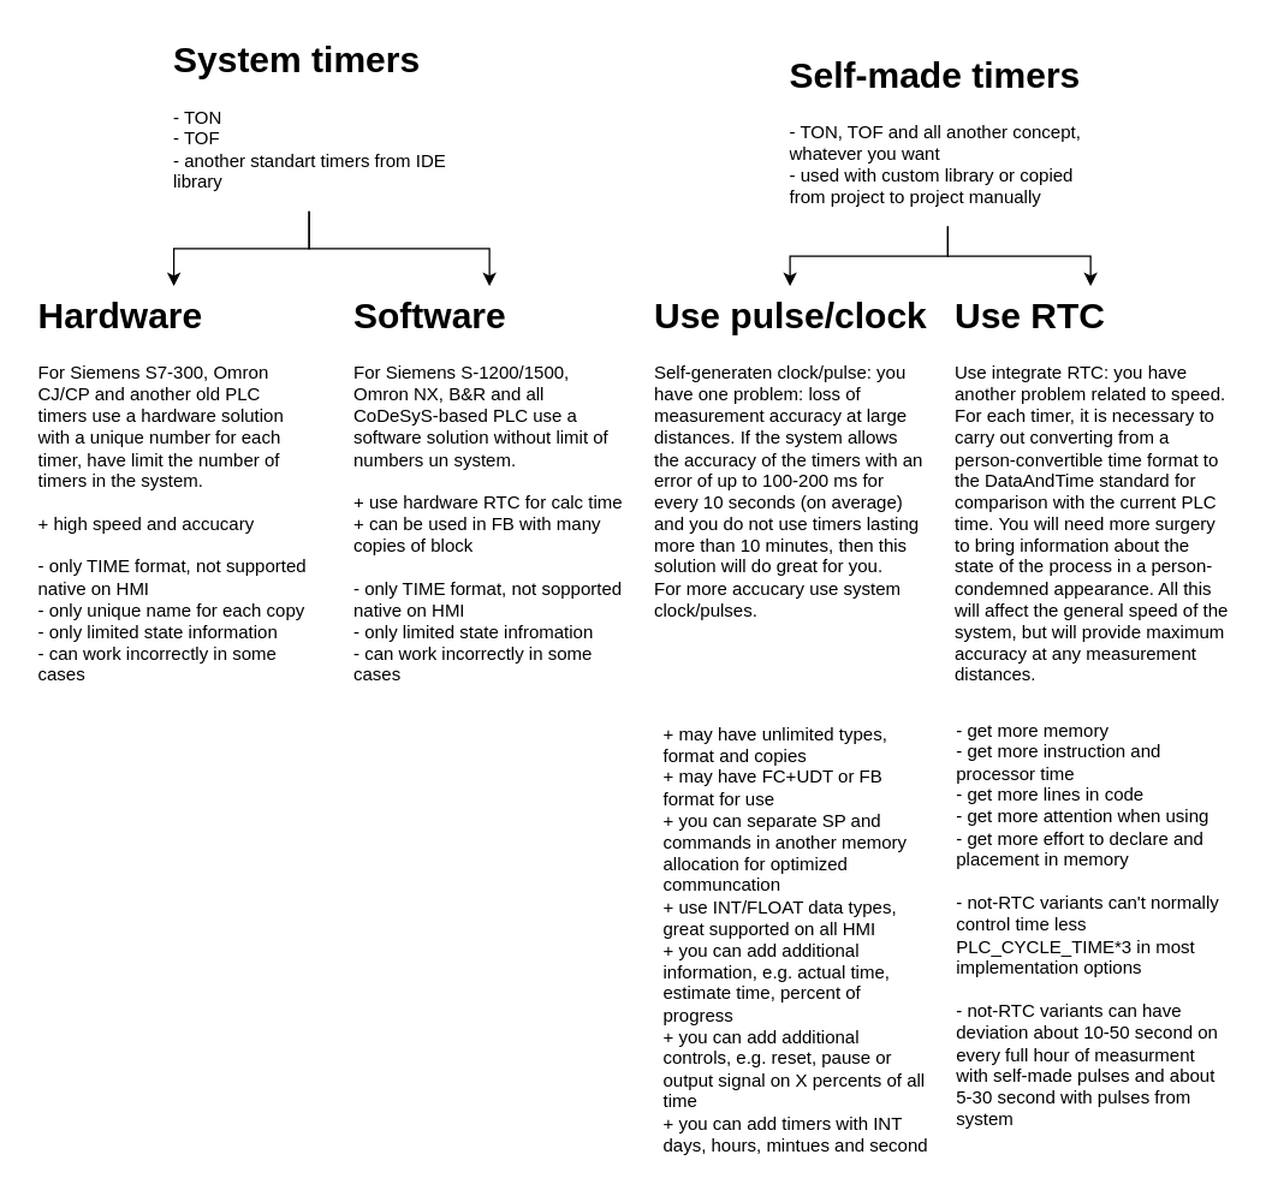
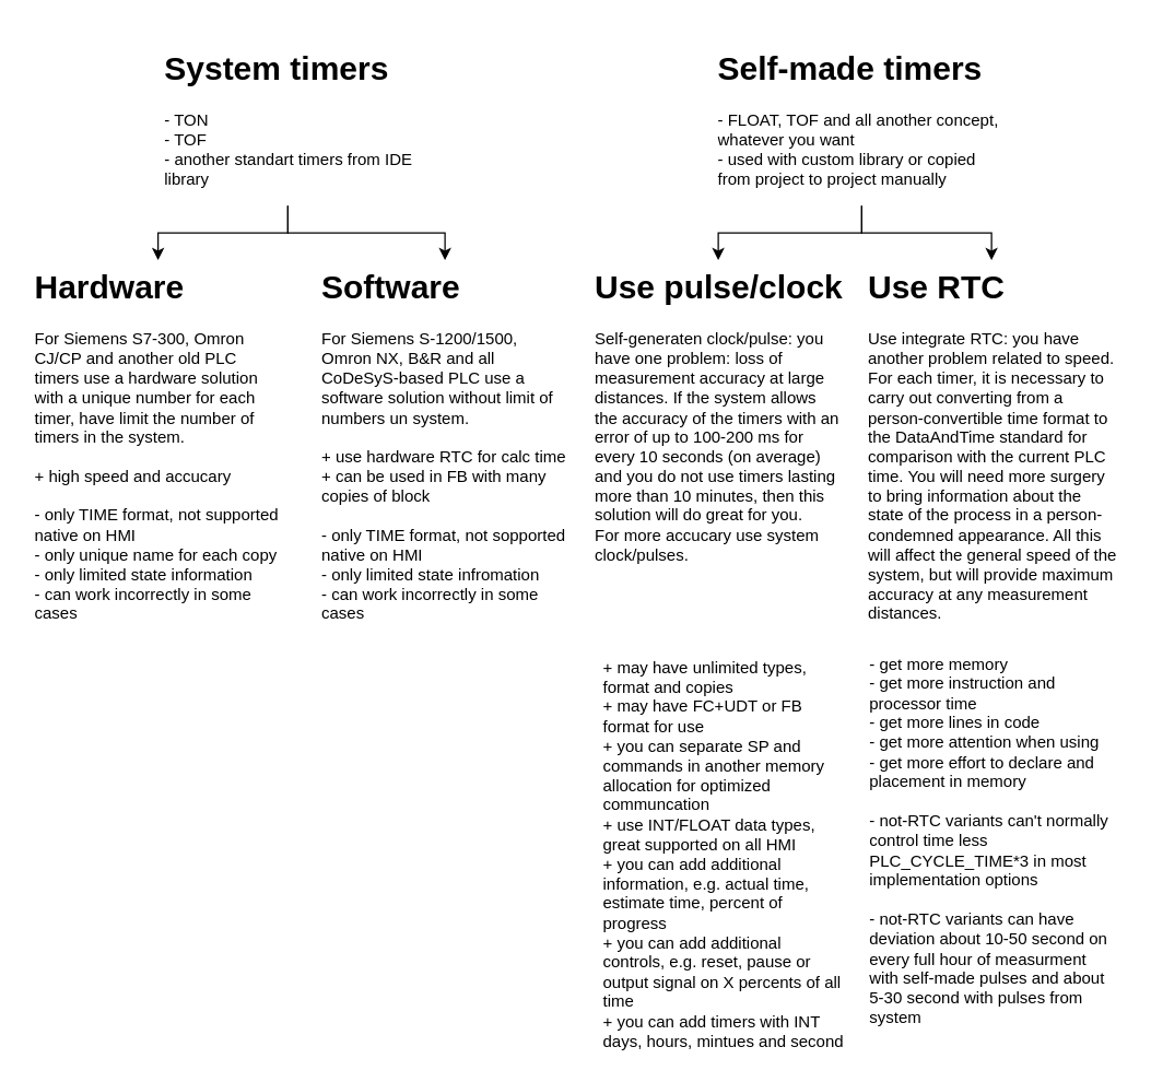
  <mxCell id="0" />
  <mxCell id="1" parent="0" />
  <mxCell id="2" style="edgeStyle=orthogonalEdgeStyle;rounded=0;orthogonalLoop=1;jettySize=auto;html=1;" edge="1" parent="1" source="4" target="5"><mxGeometry relative="1" as="geometry" /></mxCell>
  <mxCell id="3" style="edgeStyle=orthogonalEdgeStyle;rounded=0;orthogonalLoop=1;jettySize=auto;html=1;entryX=0.5;entryY=0;entryDx=0;entryDy=0;" edge="1" parent="1" source="4" target="6"><mxGeometry relative="1" as="geometry" /></mxCell>
- <mxCell id="4" value="&lt;h1&gt;System timers&lt;/h1&gt;&lt;div&gt;- TON&lt;br&gt;- TOF&lt;/div&gt;&lt;div&gt;- another standart timers from IDE library&lt;/div&gt;" style="text;html=1;strokeColor=none;fillColor=none;spacing=5;spacingTop=-20;whiteSpace=wrap;overflow=hidden;rounded=0;" vertex="1" parent="1"><mxGeometry x="110" y="20" width="190" height="120" as="geometry" /></mxCell>
+ <mxCell id="4" value="&lt;h1&gt;System timers&lt;/h1&gt;&lt;div&gt;- TON&lt;br&gt;- TOF&lt;/div&gt;&lt;div&gt;- another standart timers from IDE library&lt;/div&gt;" style="text;html=1;strokeColor=none;fillColor=none;spacing=5;spacingTop=-20;whiteSpace=wrap;overflow=hidden;rounded=0;" vertex="1" parent="1"><mxGeometry x="115" y="30" width="190" height="120" as="geometry" /></mxCell>
  <mxCell id="5" value="&lt;h1&gt;Hardware&lt;/h1&gt;&lt;div&gt;For Siemens S7-300, Omron CJ/CP and another old PLC timers use a hardware solution with a unique number for each timer, have limit the number of timers in the system.&lt;/div&gt;&lt;div&gt;&lt;br&gt;&lt;/div&gt;&lt;div&gt;+ high speed and accucary&lt;/div&gt;&lt;div&gt;&lt;br&gt;&lt;/div&gt;&lt;div&gt;- only TIME format, not supported native on HMI&lt;/div&gt;&lt;div&gt;- only unique name for each copy&lt;br&gt;- only limited state information&lt;br&gt;-&amp;nbsp;can work incorrectly in some cases&lt;/div&gt;" style="text;html=1;strokeColor=none;fillColor=none;spacing=5;spacingTop=-20;whiteSpace=wrap;overflow=hidden;rounded=0;" vertex="1" parent="1"><mxGeometry x="20" y="190" width="190" height="280" as="geometry" /></mxCell>
  <mxCell id="6" value="&lt;h1&gt;Software&lt;/h1&gt;&lt;div&gt;For Siemens S-1200/1500, Omron NX, B&amp;amp;R and all CoDeSyS-based PLC use a software solution without limit of numbers un system.&lt;/div&gt;&lt;div&gt;&lt;br&gt;&lt;/div&gt;&lt;div&gt;+ use hardware RTC for calc time&lt;/div&gt;&lt;div&gt;+ can be used in FB with many copies of block&lt;/div&gt;&lt;div&gt;&lt;br&gt;&lt;/div&gt;&lt;div&gt;- only TIME format, not sopported native on HMI&lt;/div&gt;&lt;div&gt;- only limited state infromation&lt;/div&gt;&lt;div&gt;- can work incorrectly in some cases&lt;/div&gt;" style="text;html=1;strokeColor=none;fillColor=none;spacing=5;spacingTop=-20;whiteSpace=wrap;overflow=hidden;rounded=0;" vertex="1" parent="1"><mxGeometry x="230" y="190" width="190" height="280" as="geometry" /></mxCell>
  <mxCell id="7" style="edgeStyle=orthogonalEdgeStyle;rounded=0;orthogonalLoop=1;jettySize=auto;html=1;entryX=0.5;entryY=0;entryDx=0;entryDy=0;" edge="1" parent="1" source="9" target="10"><mxGeometry relative="1" as="geometry" /></mxCell>
  <mxCell id="8" style="edgeStyle=orthogonalEdgeStyle;rounded=0;orthogonalLoop=1;jettySize=auto;html=1;entryX=0.5;entryY=0;entryDx=0;entryDy=0;" edge="1" parent="1" source="9" target="12"><mxGeometry relative="1" as="geometry" /></mxCell>
- <mxCell id="9" value="&lt;h1&gt;Self-made timers&lt;/h1&gt;&lt;div&gt;- TON, TOF and all another concept, whatever you want&lt;/div&gt;&lt;div&gt;- used with custom library or copied from project to project manually&lt;/div&gt;" style="text;html=1;strokeColor=none;fillColor=none;spacing=5;spacingTop=-20;whiteSpace=wrap;overflow=hidden;rounded=0;" vertex="1" parent="1"><mxGeometry x="520" y="30" width="220" height="120" as="geometry" /></mxCell>
+ <mxCell id="9" value="&lt;h1&gt;Self-made timers&lt;/h1&gt;&lt;div&gt;- FLOAT, TOF and all another concept, whatever you want&lt;/div&gt;&lt;div&gt;- used with custom library or copied from project to project manually&lt;/div&gt;" style="text;html=1;strokeColor=none;fillColor=none;spacing=5;spacingTop=-20;whiteSpace=wrap;overflow=hidden;rounded=0;" vertex="1" parent="1"><mxGeometry x="520" y="30" width="220" height="120" as="geometry" /></mxCell>
  <mxCell id="10" value="&lt;h1&gt;Use pulse/clock&lt;/h1&gt;&lt;div&gt;Self-generaten clock/pulse: you have one problem: loss of measurement accuracy at large distances. If the system allows the accuracy of the timers with an error of up to 100-200 ms for every 10 seconds (on average) and you do not use timers lasting more than 10 minutes, then this solution will do great for you.&lt;/div&gt;&lt;div&gt;For more accucary use system clock/pulses.&lt;/div&gt;&lt;div&gt;&lt;br&gt;&lt;/div&gt;&lt;div&gt;&lt;br&gt;&lt;/div&gt;" style="text;html=1;strokeColor=none;fillColor=none;spacing=5;spacingTop=-20;whiteSpace=wrap;overflow=hidden;rounded=0;" vertex="1" parent="1"><mxGeometry x="430" y="190" width="190" height="260" as="geometry" /></mxCell>
  <mxCell id="11" value="&lt;div style=&quot;border-color: var(--border-color); text-align: left;&quot;&gt;+ may have unlimited types, format and copies&lt;/div&gt;&lt;div style=&quot;border-color: var(--border-color); text-align: left;&quot;&gt;+ may have FC+UDT or FB format for use&lt;/div&gt;&lt;div style=&quot;border-color: var(--border-color); text-align: left;&quot;&gt;+ you can separate SP and commands in another memory allocation for optimized communcation&lt;br style=&quot;border-color: var(--border-color);&quot;&gt;+ use INT/FLOAT data types, great supported on all HMI&lt;/div&gt;&lt;div style=&quot;border-color: var(--border-color); text-align: left;&quot;&gt;+ you can add additional information, e.g. actual time, estimate time, percent of progress&lt;br style=&quot;border-color: var(--border-color);&quot;&gt;+ you can add additional controls, e.g. reset, pause or output signal on X percents of all time&lt;br&gt;+ you can add timers with INT days, hours, mintues and second&lt;/div&gt;" style="text;html=1;strokeColor=none;fillColor=none;align=center;verticalAlign=middle;whiteSpace=wrap;rounded=0;" vertex="1" parent="1"><mxGeometry x="440" y="480" width="180" height="290" as="geometry" /></mxCell>
  <mxCell id="12" value="&lt;h1&gt;Use RTC&lt;/h1&gt;&lt;div&gt;Use integrate RTC: you have another problem related to speed. For each timer, it is necessary to carry out converting from a person-convertible time format to the DataAndTime standard for comparison with the current PLC time. You will need more surgery to bring information about the state of the process in a person-condemned appearance. All this will affect the general speed of the system, but will provide maximum accuracy at any measurement distances.&lt;/div&gt;&lt;div&gt;&lt;br&gt;&lt;/div&gt;&lt;div&gt;&lt;br&gt;&lt;/div&gt;" style="text;html=1;strokeColor=none;fillColor=none;spacing=5;spacingTop=-20;whiteSpace=wrap;overflow=hidden;rounded=0;" vertex="1" parent="1"><mxGeometry x="630" y="190" width="190" height="280" as="geometry" /></mxCell>
  <mxCell id="13" value="&lt;div style=&quot;border-color: var(--border-color); text-align: left;&quot;&gt;- get more memory&lt;br&gt;- get more instruction and processor time&lt;/div&gt;&lt;div style=&quot;border-color: var(--border-color); text-align: left;&quot;&gt;- get more lines in code&lt;/div&gt;&lt;div style=&quot;border-color: var(--border-color); text-align: left;&quot;&gt;- get more attention when using&lt;/div&gt;&lt;div style=&quot;border-color: var(--border-color); text-align: left;&quot;&gt;- get more effort to declare and placement in memory&lt;/div&gt;&lt;div style=&quot;border-color: var(--border-color); text-align: left;&quot;&gt;&lt;br&gt;&lt;/div&gt;&lt;div style=&quot;border-color: var(--border-color); text-align: left;&quot;&gt;- not-RTC variants can't normally control time less PLC_CYCLE_TIME*3 in most implementation options&lt;/div&gt;&lt;div style=&quot;border-color: var(--border-color); text-align: left;&quot;&gt;&lt;br&gt;&lt;/div&gt;&lt;div style=&quot;border-color: var(--border-color); text-align: left;&quot;&gt;- not-RTC variants can have deviation about 10-50 second on every full hour of measurment with self-made pulses and about 5-30 second with pulses from system&lt;/div&gt;" style="text;html=1;strokeColor=none;fillColor=none;align=center;verticalAlign=middle;whiteSpace=wrap;rounded=0;" vertex="1" parent="1"><mxGeometry x="635" y="480" width="180" height="270" as="geometry" /></mxCell>
